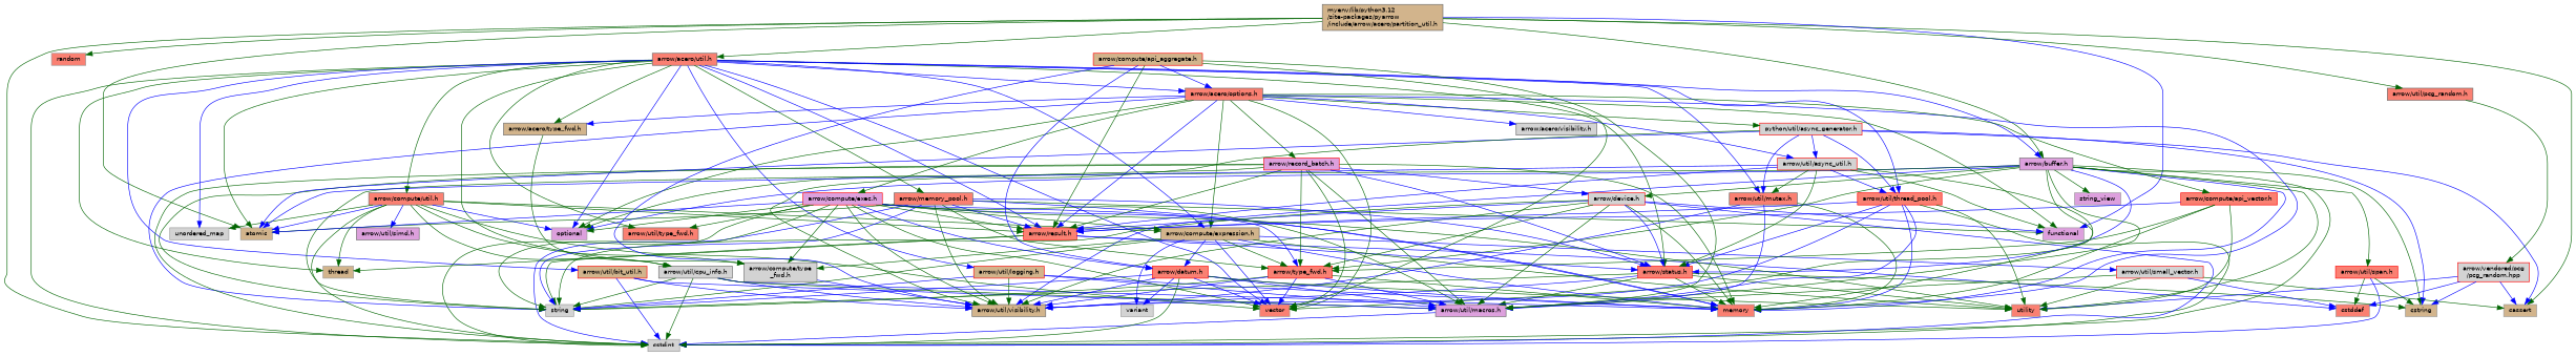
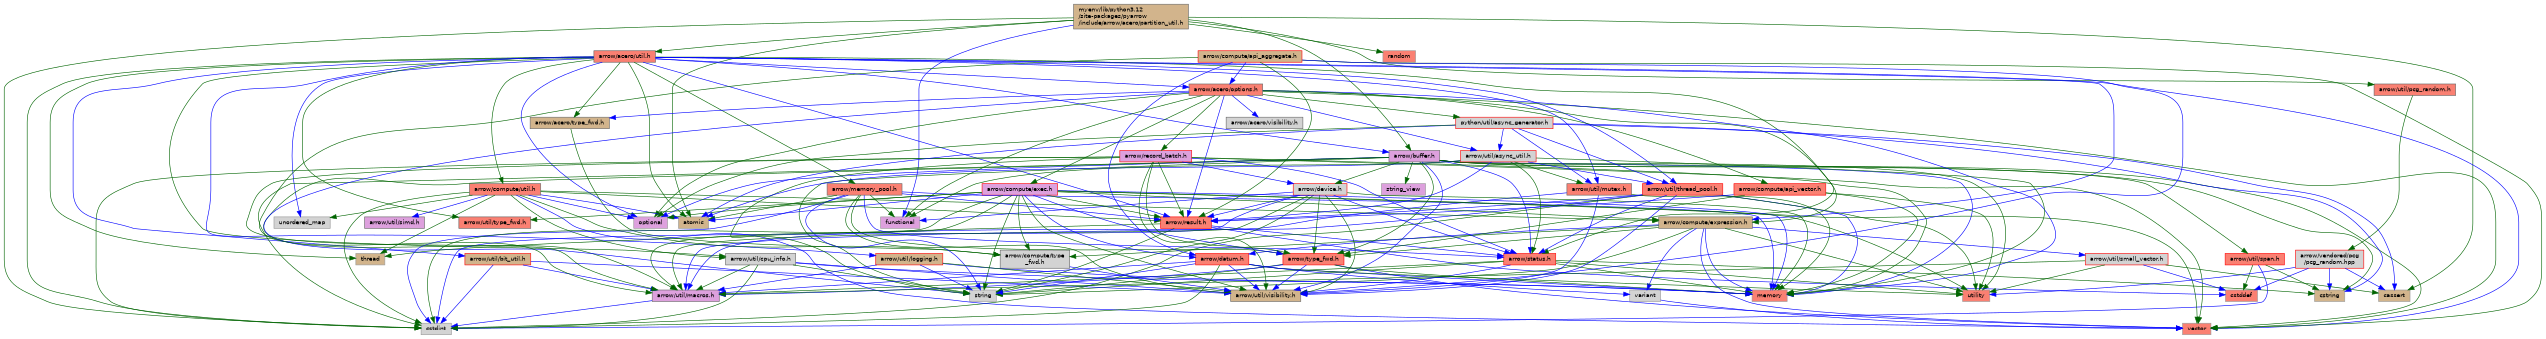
  digraph {
    node [color=red fillcolor=salmon fontname=Helvetica fontsize=10 shape=box style=filled]
    edge [color=darkgreen fontname=Helvetica fontsize=10 labelfontname=Helvetica labelfontsize=10 style=solid]
    n1 [color=gray40 fillcolor=tan fontcolor=black height=0.2 label="myenv/lib/python3.12\l/site-packages/pyarrow\l/include/arrow/acero/partition_util.h" width=0.4]
    n2 [color=grey60 fillcolor=tan height=0.2 label=atomic width=0.4]
    n3 [color=grey60 fillcolor=tan height=0.2 label=cassert width=0.4]
    n4 [color=grey60 fillcolor=lightgrey height=0.2 label=cstdint width=0.4]
    n5 [color=grey60 fillcolor=plum height=0.2 label=functional width=0.4]
    n6 [color=grey60 height=0.2 label=random width=0.4]
    n7 [color=grey40 height=0.2 label="arrow/acero/util.h" width=0.4]
    n8 [color=grey40 fillcolor=plum height=0.2 label="arrow/buffer.h" width=0.4]
    n9 [color=grey40 height=0.2 label="arrow/util/pcg_random.h" width=0.4]
    n10 [color=grey60 fillcolor=plum height=0.2 label=optional width=0.4]
    n11 [color=grey60 fillcolor=tan height=0.2 label=thread width=0.4]
    n12 [color=grey60 fillcolor=lightgrey height=0.2 label=unordered_map width=0.4]
    n13 [color=grey60 height=0.2 label=vector width=0.4]
    n14 [color=grey40 height=0.2 label="arrow/acero/options.h" width=0.4]
    n15 [color=grey40 fillcolor=tan height=0.2 label="arrow/acero/type_fwd.h" width=0.4]
    n16 [height=0.2 label="arrow/result.h" width=0.4]
    n17 [height=0.2 label="arrow/status.h" width=0.4]
    n18 [color=grey40 fillcolor=tan height=0.2 label="arrow/compute/expression.h" width=0.4]
    n19 [color=grey40 height=0.2 label="arrow/util/type_fwd.h" width=0.4]
    n20 [color=grey40 height=0.2 label="arrow/util/mutex.h" width=0.4]
    n21 [height=0.2 label="arrow/util/thread_pool.h" width=0.4]
    n22 [color=grey40 height=0.2 label="arrow/compute/util.h" width=0.4]
    n23 [color=grey40 fillcolor=lightgrey height=0.2 label="arrow/util/cpu_info.h" width=0.4]
    n24 [color=grey40 height=0.2 label="arrow/memory_pool.h" width=0.4]
    n25 [fillcolor=tan height=0.2 label="arrow/util/bit_util.h" width=0.4]
    n26 [fillcolor=tan height=0.2 label="arrow/util/logging.h" width=0.4]
    n27 [color=grey60 height=0.2 label=memory width=0.4]
    n28 [color=grey60 fillcolor=lightgrey height=0.2 label=string width=0.4]
    n29 [color=grey40 fillcolor=tan height=0.2 label="arrow/util/visibility.h" width=0.4]
    n30 [color=grey40 fillcolor=plum height=0.2 label="arrow/util/macros.h" width=0.4]
    n31 [color=grey60 height=0.2 label=utility width=0.4]
    n32 [color=grey60 fillcolor=tan height=0.2 label=cstring width=0.4]
    n33 [height=0.2 label="arrow/type_fwd.h" width=0.4]
    n34 [fillcolor=lightgrey height=0.2 label="arrow/device.h" width=0.4]
    n35 [color=grey60 fillcolor=plum height=0.2 label=string_view width=0.4]
    n36 [height=0.2 label="arrow/util/span.h" width=0.4]
    n37 [fillcolor=lightgrey height=0.2 label="arrow/vendored/pcg\l/pcg_random.hpp" width=0.4]
    n38 [color=grey40 fillcolor=lightgrey height=0.2 label="arrow/acero/visibility.h" width=0.4]
    n39 [height=0.2 label="arrow/compute/api_vector.h" width=0.4]
    n40 [fillcolor=plum height=0.2 label="arrow/compute/exec.h" width=0.4]
    n41 [fillcolor=plum height=0.2 label="arrow/record_batch.h" width=0.4]
    n42 [fillcolor=lightgrey height=0.2 label="python/util/async_generator.h" width=0.4]
    n43 [fillcolor=lightgrey height=0.2 label="arrow/util/async_util.h" width=0.4]
    n44 [color=grey40 fillcolor=lightgrey height=0.2 label="arrow/compute/type\l_fwd.h" width=0.4]
    n45 [color=grey60 height=0.2 label=cstddef width=0.4]
    n46 [height=0.2 label="arrow/datum.h" width=0.4]
    n47 [color=grey60 fillcolor=lightgrey height=0.2 label=variant width=0.4]
    n48 [fillcolor=lightgrey height=0.2 label="arrow/util/small_vector.h" width=0.4]
    n49 [color=grey40 fillcolor=plum height=0.2 label="arrow/util/simd.h" width=0.4]
    n50 [fillcolor=tan height=0.2 label="arrow/compute/api_aggregate.h" width=0.4]
    n1 -> n2
    n1 -> n3
    n1 -> n4
    n1 -> n5 [color=blue]
    n1 -> n6
    n1 -> n7
    n1 -> n8
    n1 -> n9
    n7 -> n2
    n7 -> n4
    n7 -> n8 [color=blue]
    n7 -> n10 [color=blue]
    n7 -> n11
    n7 -> n12 [color=blue]
    n7 -> n13 [color=blue]
    n7 -> n14 [color=blue]
    n7 -> n15
    n7 -> n16 [color=blue]
    n7 -> n17
    n7 -> n18 [color=blue]
    n7 -> n19
    n7 -> n20 [color=blue]
    n7 -> n21 [color=blue]
    n7 -> n22
    n7 -> n23
    n7 -> n24
    n7 -> n25 [color=blue]
    n7 -> n26 [color=blue]
    n8 -> n4
    n8 -> n10 [color=blue]
    n8 -> n13
    n8 -> n17 [color=blue]
    n8 -> n27 [color=blue]
    n8 -> n28
    n8 -> n29 [color=blue]
    n8 -> n30
    n8 -> n31
    n8 -> n32
    n8 -> n33
    n8 -> n34
    n8 -> n35
    n8 -> n36
    n9 -> n37
    n14 -> n5
    n14 -> n10
    n14 -> n13
    n14 -> n15 [color=blue]
    n14 -> n16 [color=blue]
    n14 -> n18
    n14 -> n27 [color=blue]
    n14 -> n28 [color=blue]
    n14 -> n38 [color=blue]
    n14 -> n39
    n14 -> n40
    n14 -> n41
    n14 -> n42
    n14 -> n43 [color=blue]
    n15 -> n44
    n16 -> n11
    n16 -> n17 [color=blue]
    n16 -> n28
    n16 -> n45 [color=blue]
    n17 -> n27
    n17 -> n28
    n17 -> n29 [color=blue]
    n17 -> n30
    n17 -> n31
    n17 -> n32
    n18 -> n13 [color=blue]
    n18 -> n27 [color=blue]
    n18 -> n28
    n18 -> n31
    n18 -> n33
    n18 -> n44
    n18 -> n46 [color=blue]
    n18 -> n47 [color=blue]
    n18 -> n48 [color=blue]
    n20 -> n27
    n20 -> n29 [color=blue]
    n20 -> n30 [color=blue]
    n21 -> n4
    n21 -> n16 [color=blue]
    n21 -> n17 [color=blue]
    n21 -> n27 [color=blue]
    n21 -> n29 [color=blue]
    n21 -> n30 [color=blue]
    n21 -> n31
    n22 -> n2 [color=blue]
    n22 -> n4
    n22 -> n10 [color=blue]
    n22 -> n11
    n22 -> n12
-   n22 -> n13
+   n22 -> n13 [color=blue]
    n22 -> n16
    n22 -> n18
    n22 -> n23
    n22 -> n44
    n22 -> n49 [color=blue]
    n23 -> n4
    n23 -> n27 [color=blue]
    n23 -> n28
    n23 -> n29 [color=blue]
    n23 -> n30
    n24 -> n2
    n24 -> n4 [color=blue]
    n24 -> n5
    n24 -> n16 [color=blue]
    n24 -> n17 [color=blue]
    n24 -> n27 [color=blue]
    n24 -> n28 [color=blue]
    n24 -> n29
    n24 -> n33
    n25 -> n4 [color=blue]
    n25 -> n29 [color=blue]
    n25 -> n30 [color=blue]
    n26 -> n27 [color=blue]
    n26 -> n28 [color=blue]
    n26 -> n29
    n26 -> n30 [color=blue]
    n30 -> n4 [color=blue]
    n33 -> n13 [color=blue]
    n33 -> n27
    n33 -> n28
    n33 -> n29 [color=blue]
    n33 -> n30 [color=blue]
    n34 -> n4 [color=blue]
    n34 -> n5 [color=blue]
    n34 -> n16 [color=blue]
    n34 -> n17 [color=blue]
    n34 -> n27
    n34 -> n28
    n34 -> n29
    n34 -> n30
    n34 -> n33
    n36 -> n4 [color=blue]
    n36 -> n32
    n36 -> n45
    n37 -> n3 [color=blue]
    n37 -> n31 [color=blue]
    n37 -> n32 [color=blue]
    n37 -> n45 [color=blue]
    n39 -> n16 [color=blue]
    n39 -> n27
    n39 -> n31
    n39 -> n33
    n40 -> n2 [color=blue]
    n40 -> n4
    n40 -> n10
    n40 -> n13
    n40 -> n16
    n40 -> n18
    n40 -> n19
    n40 -> n27 [color=blue]
    n40 -> n28
    n40 -> n29
    n40 -> n30
    n40 -> n31
    n40 -> n33 [color=blue]
    n40 -> n44
    n40 -> n46 [color=blue]
    n41 -> n4
    n41 -> n13
    n41 -> n16
    n41 -> n17 [color=blue]
    n41 -> n27
    n41 -> n28
    n41 -> n29
    n41 -> n30
    n41 -> n33
    n41 -> n34 [color=blue]
    n42 -> n2 [color=blue]
    n42 -> n3 [color=blue]
    n42 -> n10
    n42 -> n20 [color=blue]
    n42 -> n21 [color=blue]
    n42 -> n32 [color=blue]
    n42 -> n43 [color=blue]
    n43 -> n2 [color=blue]
    n43 -> n5
    n43 -> n16 [color=blue]
    n43 -> n17
    n43 -> n20
    n43 -> n21 [color=blue]
    n43 -> n27
    n44 -> n29 [color=blue]
    n46 -> n4
-   n46 -> n13 [color=blue]
+   n47 -> n13 [color=blue]
    n46 -> n27 [color=blue]
    n46 -> n28 [color=blue]
    n46 -> n29 [color=blue]
    n46 -> n30 [color=blue]
    n46 -> n31
    n46 -> n47 [color=blue]
    n48 -> n3
    n48 -> n30
    n48 -> n31
    n48 -> n45 [color=blue]
    n50 -> n13
    n50 -> n14 [color=blue]
    n50 -> n16
    n50 -> n29 [color=blue]
    n50 -> n30
    n50 -> n46 [color=blue]
  }
